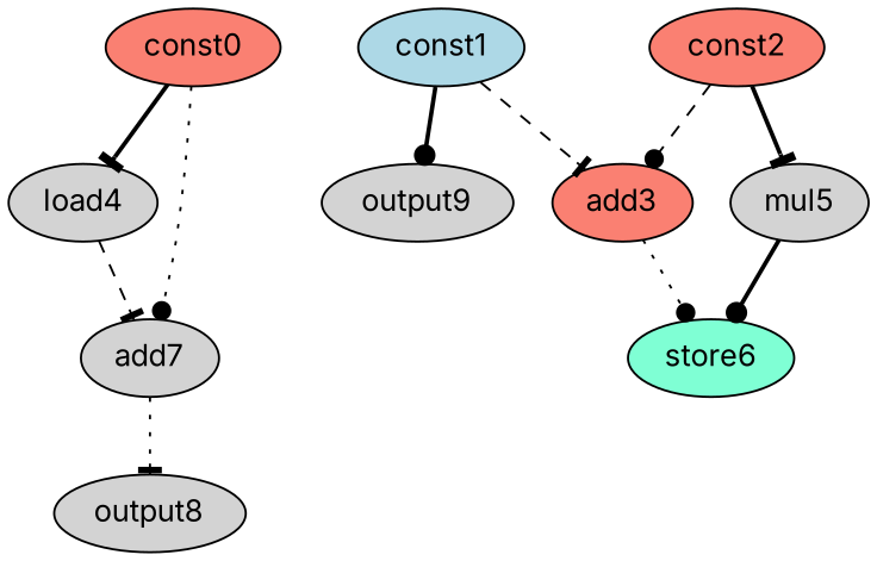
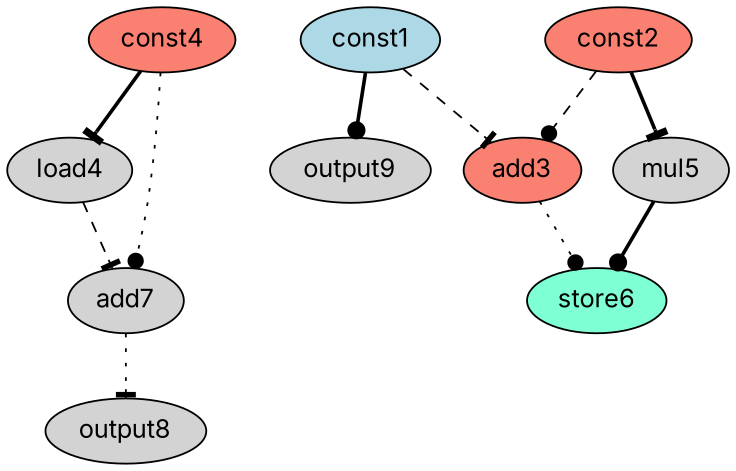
  digraph {
    fontname=Inter
    node [fillcolor=lightgrey fontname=Inter opcode=const style=filled]
    edge [arrowhead=tee fontname=Inter operand=0 style=bold]
-   const0 [fillcolor=salmon]
+   const0 [fillcolor=salmon label=const4]
    load4 [opcode=load]
    add7 [opcode=add]
    mul5 [opcode=mul]
    store6 [fillcolor=aquamarine opcode=store]
    output8 [opcode=output]
    const1 [fillcolor=lightblue]
    add3 [fillcolor=salmon opcode=add]
    output9 [opcode=output]
    const2 [fillcolor=salmon]
    const0 -> load4
    const0 -> add7 [arrowhead=dot style=dotted]
    load4 -> add7 [operand=1 style=dashed]
    add7 -> output8 [style=dotted]
    mul5 -> store6 [arrowhead=dot operand=1]
    const1 -> add3 [style=dashed]
    const1 -> output9 [arrowhead=dot]
    add3 -> store6 [arrowhead=dot style=dotted]
    const2 -> mul5 [operand=1]
    const2 -> add3 [arrowhead=dot operand=1 style=dashed]
  }
